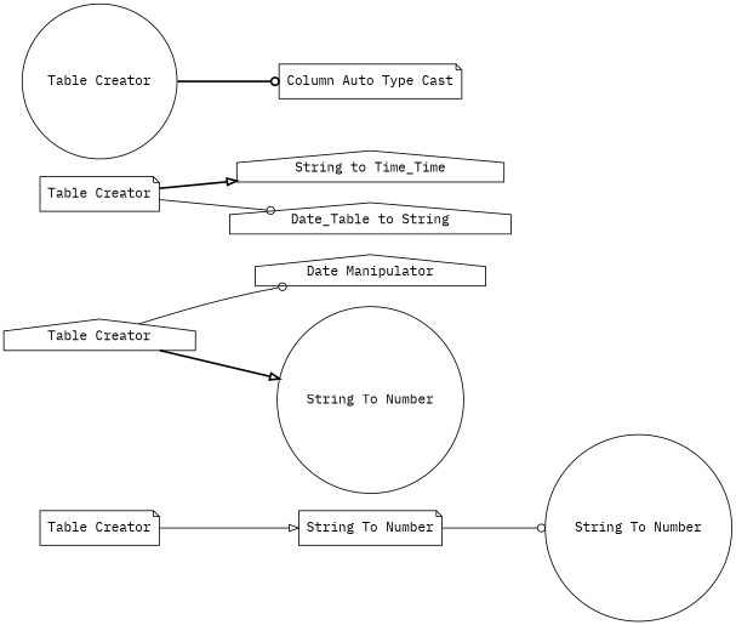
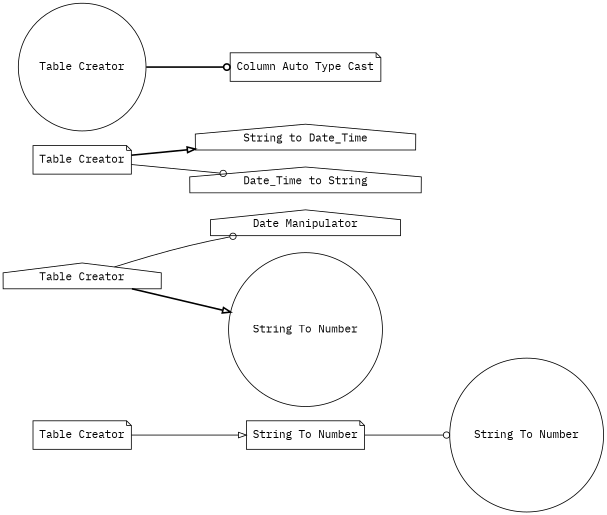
  digraph {
    fontname="IBM Plex Mono"
    rankdir=LR
    node [fontname="IBM Plex Mono" shape=note]
    edge [arrowhead=odot fontname="IBM Plex Mono" style=solid]
    n1 [label="Table Creator"]
    n2 [label="String To Number"]
    n3 [label="String To Number" shape=circle]
    n4 [label="Table Creator" shape=house]
    n5 [label="Date Manipulator" shape=house]
    n6 [label="String To Number" shape=circle]
    n7 [label="Table Creator"]
-   n8 [label="String to Time_Time" shape=house]
-   n9 [label="Date_Table to String" shape=house]
+   n8 [label="String to Date_Time" shape=house]
+   n9 [label="Date_Time to String" shape=house]
    n10 [label="Table Creator" shape=circle]
    n11 [label="Column Auto Type Cast"]
    n1 -> n2 [arrowhead=onormal]
    n2 -> n3
    n4 -> n5
    n4 -> n6 [arrowhead=onormal style=bold]
    n7 -> n8 [arrowhead=onormal style=bold]
    n7 -> n9
    n10 -> n11 [style=bold]
  }
